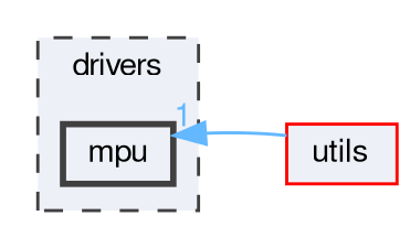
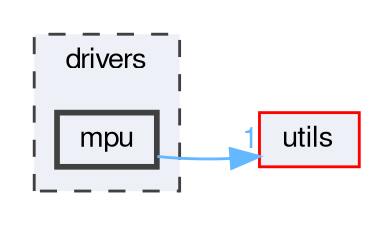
  digraph {
    compound=true
    rankdir=LR
    node [fillcolor="#edf0f7" fontname=FreeSans fontsize=10 shape=box]
    n1 [color=grey25 height=0.2 label=mpu style="filled,bold" width=0.4]
    n2 [color=red height=0.2 label=utils style=filled width=0.4]
    subgraph cluster_1 {
      bgcolor="#edf0f7"
      fontname=FreeSans
      fontsize=10
      label=drivers
      pencolor=grey25
      style="filled,dashed"
      n1
    }
-   n2 -> n1 [color=steelblue1 fontcolor=steelblue1 fontname=FreeSans fontsize=10 headlabel=1 labeldistance=1.5 labelfontname=FreeSans labelfontsize=10]
+   n1 -> n2 [color=steelblue1 fontcolor=steelblue1 fontname=FreeSans fontsize=10 headlabel=1 labeldistance=1.5 labelfontname=FreeSans labelfontsize=10]
  }
